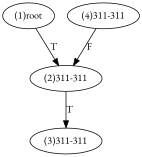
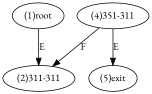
  digraph {
    fontname="EB Garamond"
    node [fontname="EB Garamond"]
    edge [fontname="EB Garamond"]
    n1 [label="(1)root"]
    n2 [label="(2)311-311"]
-   n3 [label="(3)311-311"]
-   n4 [label="(4)311-311"]
-   n1 -> n2 [label=T]
-   n2 -> n3 [label=T]
+   n4 [label="(4)351-311"]
+   n5 [label="(5)exit"]
+   n1 -> n2 [label=E]
    n4 -> n2 [label=F]
+   n4 -> n5 [label=E]
  }
